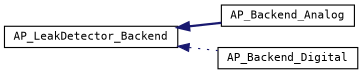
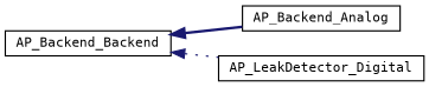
  digraph {
    fontname="DejaVu Sans Mono"
    rankdir=LR
    node [color=black fillcolor=white fontname="DejaVu Sans Mono" fontsize=10 shape=record style=filled]
    edge [color=midnightblue dir=back fontname="DejaVu Sans Mono" fontsize=10 labelfontname=Helvetica labelfontsize=10]
-   n1 [height=0.2 label=AP_LeakDetector_Backend width=0.4]
+   n1 [height=0.2 label=AP_Backend_Backend width=0.4]
    n2 [height=0.2 label=AP_Backend_Analog width=0.4]
-   n3 [height=0.2 label=AP_Backend_Digital width=0.4]
+   n3 [height=0.2 label=AP_LeakDetector_Digital width=0.4]
    n1 -> n2 [style=bold]
    n1 -> n3 [style=dotted]
  }
